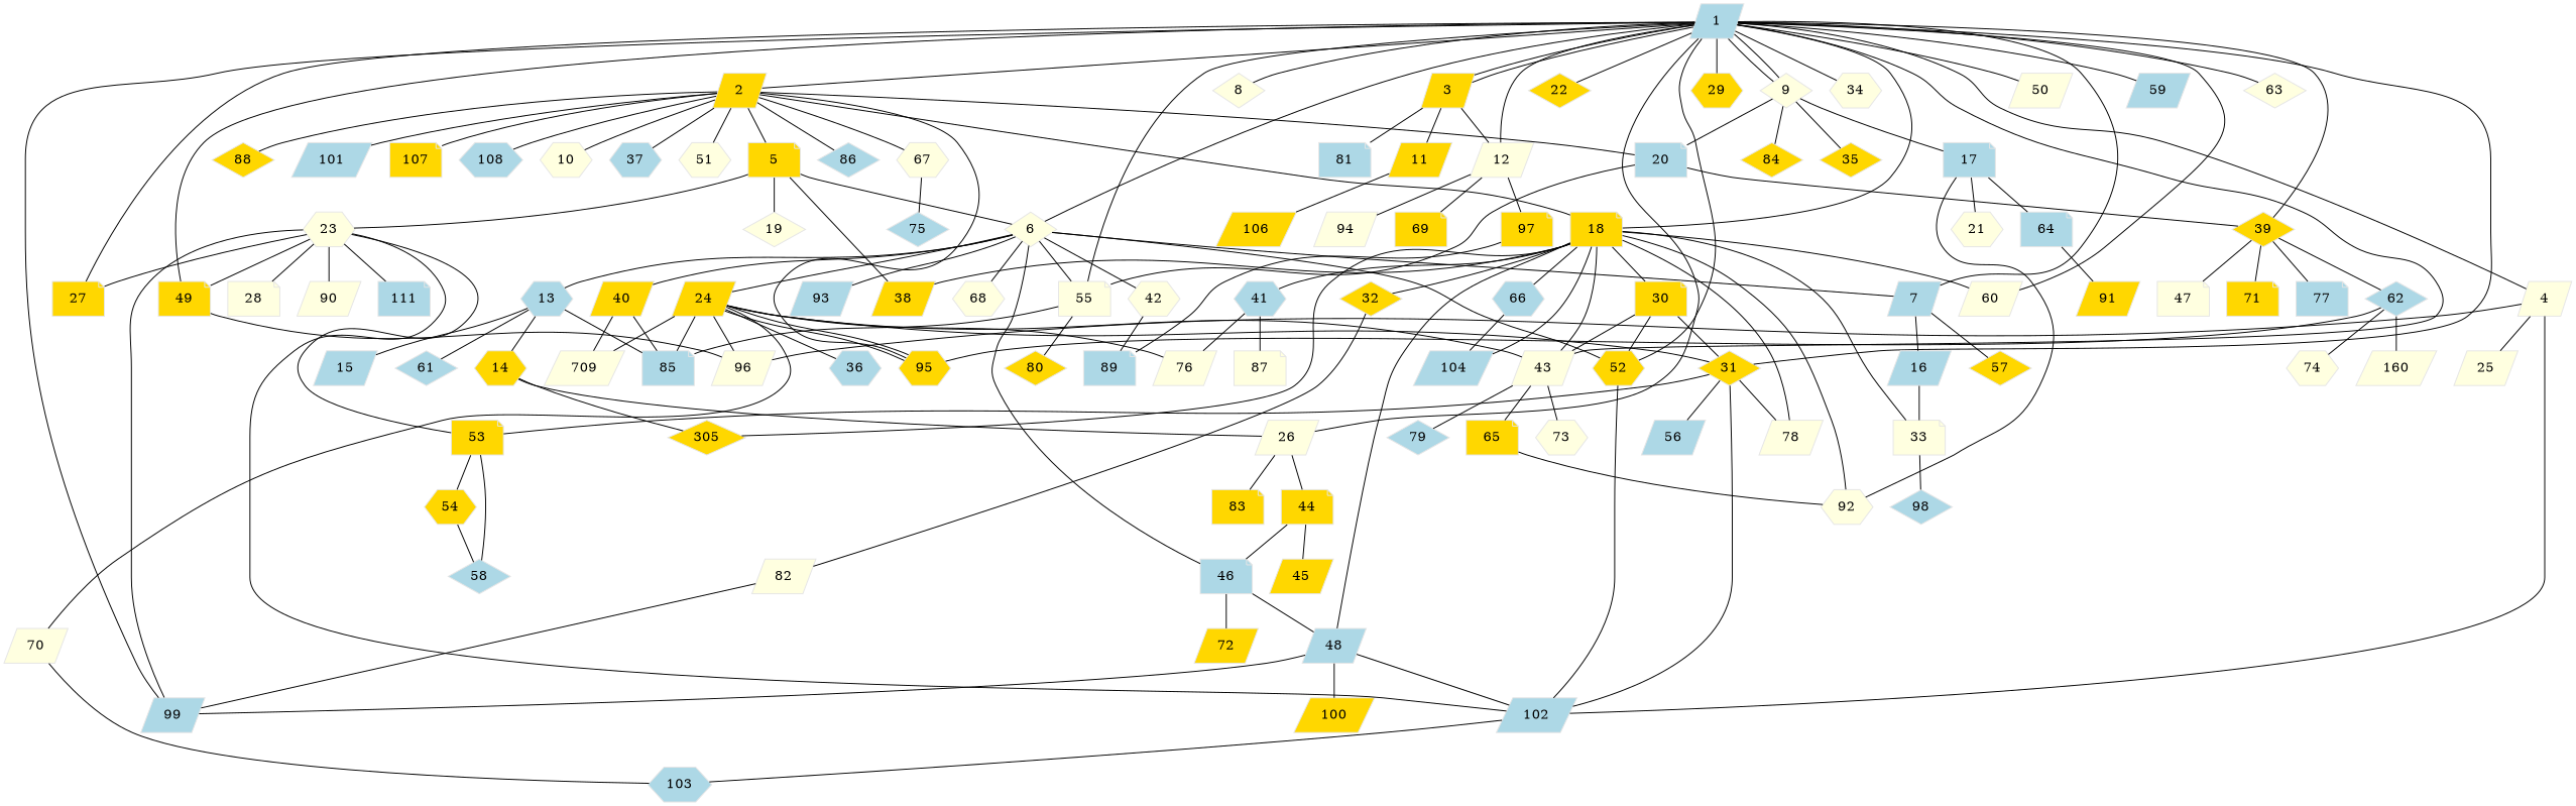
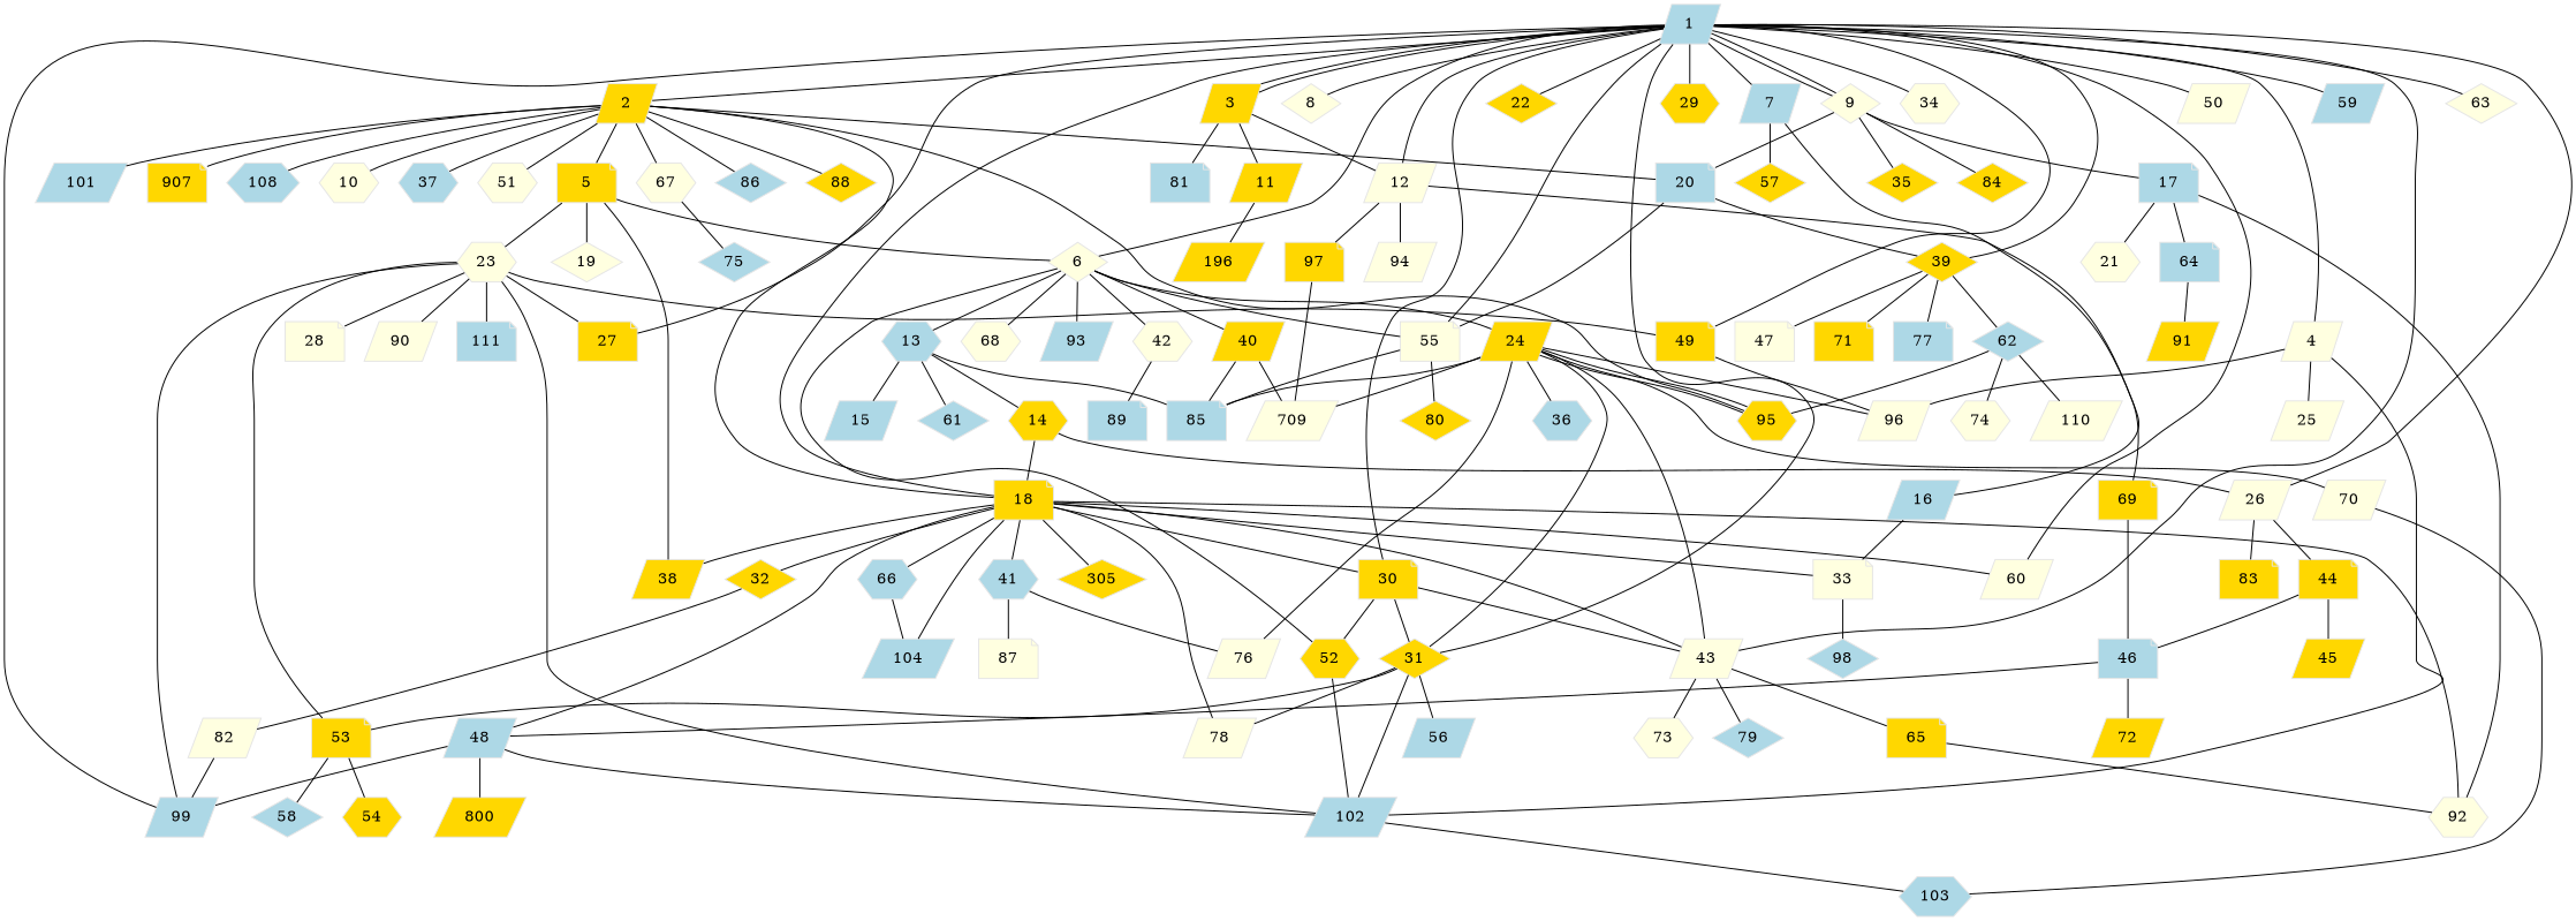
  graph {
    node [color=gray90 fillcolor=gold shape=parallelogram style=filled]
    1 [fillcolor=lightblue]
    2
    3
    4 [fillcolor=lightyellow]
    6 [fillcolor=lightyellow shape=diamond]
    7 [fillcolor=lightblue]
    8 [fillcolor=lightyellow shape=diamond]
    9 [fillcolor=lightyellow shape=diamond]
    12 [fillcolor=lightyellow]
    18 [shape=note]
    22 [shape=diamond]
    26 [fillcolor=lightyellow]
    27 [shape=note]
    29 [shape=hexagon]
    30 [shape=note]
    31 [shape=diamond]
    34 [fillcolor=lightyellow shape=hexagon]
    39 [shape=diamond]
    43 [fillcolor=lightyellow]
    49 [shape=note]
    50 [fillcolor=lightyellow]
    55 [fillcolor=lightyellow shape=note]
    59 [fillcolor=lightblue]
    60 [fillcolor=lightyellow]
    63 [fillcolor=lightyellow shape=diamond]
    99 [fillcolor=lightblue]
    5 [shape=note]
    10 [fillcolor=lightyellow shape=hexagon]
    20 [fillcolor=lightblue shape=note]
    37 [fillcolor=lightblue shape=hexagon]
    51 [fillcolor=lightyellow shape=hexagon]
    67 [fillcolor=lightyellow shape=hexagon]
    86 [fillcolor=lightblue shape=diamond]
    88 [shape=diamond]
    95 [shape=hexagon]
    101 [fillcolor=lightblue]
-   107 [shape=note]
+   107 [shape=note label=907]
    108 [fillcolor=lightblue shape=hexagon]
    11
    81 [fillcolor=lightblue shape=note]
    25 [fillcolor=lightyellow]
    96 [fillcolor=lightyellow]
    102 [fillcolor=lightblue]
    13 [fillcolor=lightblue shape=hexagon]
    24
    40
    42 [fillcolor=lightyellow shape=hexagon]
    46 [fillcolor=lightblue shape=note]
    52 [shape=hexagon]
    68 [fillcolor=lightyellow shape=hexagon]
    93 [fillcolor=lightblue]
    16 [fillcolor=lightblue]
    57 [shape=diamond]
    17 [fillcolor=lightblue shape=note]
    35 [shape=diamond]
    84 [shape=diamond]
    69 [shape=note]
    94 [fillcolor=lightyellow]
    97 [shape=note]
    38
    33 [fillcolor=lightyellow shape=note]
    92 [fillcolor=lightyellow shape=hexagon]
    32 [shape=diamond]
    41 [fillcolor=lightblue shape=hexagon]
    48 [fillcolor=lightblue]
    66 [fillcolor=lightblue shape=hexagon]
    78 [fillcolor=lightyellow]
    104 [fillcolor=lightblue]
    n69 [label=305 shape=diamond]
    44 [shape=note]
    83 [shape=note]
    53 [shape=note]
    56 [fillcolor=lightblue]
    47 [fillcolor=lightyellow shape=note]
    62 [fillcolor=lightblue shape=diamond]
    71 [shape=note]
    77 [fillcolor=lightblue shape=note]
    65 [shape=note]
    73 [fillcolor=lightyellow shape=hexagon]
    79 [fillcolor=lightblue shape=diamond]
    85 [fillcolor=lightblue shape=note]
    80 [shape=diamond]
    19 [fillcolor=lightyellow shape=diamond]
    23 [fillcolor=lightyellow shape=hexagon]
    75 [fillcolor=lightblue shape=diamond]
-   106
+   106 [label=196]
    103 [fillcolor=lightblue shape=hexagon]
    28 [fillcolor=lightyellow shape=note]
    90 [fillcolor=lightyellow]
    111 [fillcolor=lightblue shape=note]
    14 [shape=hexagon]
    15 [fillcolor=lightblue]
    61 [fillcolor=lightblue shape=diamond]
    36 [fillcolor=lightblue shape=hexagon]
    70 [fillcolor=lightyellow]
    76 [fillcolor=lightyellow]
    n97 [fillcolor=lightyellow label=709]
    89 [fillcolor=lightblue shape=note]
    72
    21 [fillcolor=lightyellow shape=hexagon]
    64 [fillcolor=lightblue shape=note]
    98 [fillcolor=lightblue shape=diamond]
    91
    82 [fillcolor=lightyellow]
    87 [fillcolor=lightyellow shape=note]
-   100
+   100 [label=800]
    54 [shape=hexagon]
    58 [fillcolor=lightblue shape=diamond]
    45
    74 [fillcolor=lightyellow shape=hexagon]
-   110 [fillcolor=lightyellow label=160]
+   110 [fillcolor=lightyellow]
    1 -- 2
    1 -- 3
    1 -- 3
    1 -- 4
    1 -- 6
    1 -- 7
    1 -- 8
    1 -- 9
    1 -- 9
    1 -- 12
    1 -- 18
    1 -- 22
    1 -- 26
    1 -- 27
    1 -- 29
-   1 -- 52
+   1 -- 30
    1 -- 31
    1 -- 34
    1 -- 39
    1 -- 43
    1 -- 49
    1 -- 50
    1 -- 55
    1 -- 59
    1 -- 60
    1 -- 63
    1 -- 99
    2 -- 18
    2 -- 5
    2 -- 10
    2 -- 20
    2 -- 37
    2 -- 51
    2 -- 67
    2 -- 86
    2 -- 88
    2 -- 95
    2 -- 101
    2 -- 107
    2 -- 108
    3 -- 12
    3 -- 11
    3 -- 81
    4 -- 25
    4 -- 96
    4 -- 102
-   6 -- 7
    6 -- 55
    6 -- 13
    6 -- 24
    6 -- 40
    6 -- 42
-   6 -- 46
+   69 -- 46
    6 -- 52
    6 -- 68
    6 -- 93
    7 -- 16
    7 -- 57
    9 -- 20
    9 -- 17
    9 -- 35
    9 -- 84
    12 -- 69
    12 -- 94
    12 -- 97
    18 -- 30
    18 -- 43
    18 -- 60
    18 -- 38
    18 -- 33
    18 -- 92
    18 -- 32
    18 -- 41
    18 -- 48
    18 -- 66
    18 -- 78
    18 -- 104
    18 -- n69
    26 -- 44
    26 -- 83
    30 -- 31
    30 -- 43
    30 -- 52
    31 -- 102
    31 -- 78
    31 -- 53
    31 -- 56
    39 -- 47
    39 -- 62
    39 -- 71
    39 -- 77
    43 -- 65
    43 -- 73
    43 -- 79
    49 -- 96
    55 -- 85
    55 -- 80
    5 -- 6
    5 -- 38
    5 -- 19
    5 -- 23
    20 -- 39
    20 -- 55
    67 -- 75
    11 -- 106
    102 -- 103
    13 -- 85
    13 -- 14
    13 -- 15
    13 -- 61
    24 -- 31
    24 -- 43
    24 -- 95
    24 -- 95
    24 -- 96
    24 -- 85
    24 -- 36
    24 -- 70
    24 -- 76
    24 -- n97
    40 -- 85
    40 -- n97
    42 -- 89
    46 -- 48
    46 -- 72
    52 -- 102
    16 -- 33
    17 -- 92
    17 -- 21
    17 -- 64
-   97 -- 89
+   97 -- n97
    33 -- 98
    32 -- 82
    41 -- 76
    41 -- 87
    48 -- 99
    48 -- 102
    48 -- 100
    66 -- 104
    44 -- 46
    44 -- 45
    53 -- 54
    53 -- 58
    62 -- 95
    62 -- 74
    62 -- 110
    65 -- 92
    23 -- 27
    23 -- 49
    23 -- 99
    23 -- 102
    23 -- 53
    23 -- 28
    23 -- 90
    23 -- 111
-   14 -- n69
+   14 -- 18
    14 -- 26
    70 -- 103
    64 -- 91
    82 -- 99
-   54 -- 58
  }
